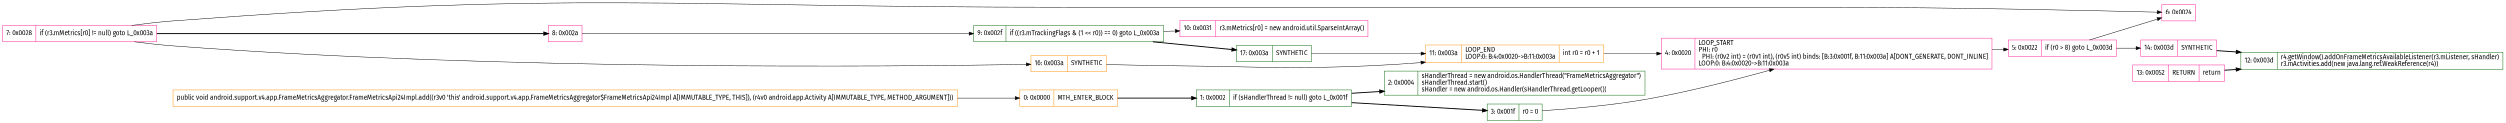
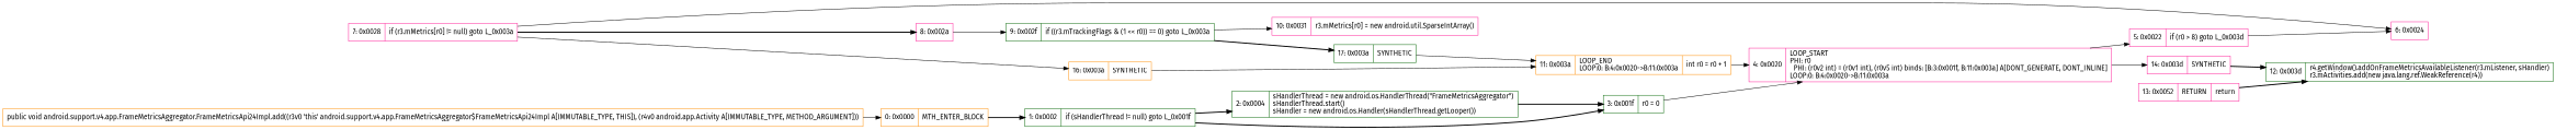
  digraph {
    fontname="Fira Sans"
    rankdir=LR
    node [color=deeppink fontname="Fira Sans" shape=record]
    edge [fontname="Fira Sans" style=solid]
    n1 [color=darkorange label="{0\:\ 0x0000|MTH_ENTER_BLOCK\l}"]
    n2 [color=darkgreen label="{1\:\ 0x0002|if (sHandlerThread != null) goto L_0x001f\l}"]
    n3 [color=darkgreen label="{2\:\ 0x0004|sHandlerThread = new android.os.HandlerThread(\"FrameMetricsAggregator\")\lsHandlerThread.start()\lsHandler = new android.os.Handler(sHandlerThread.getLooper())\l}"]
    n4 [color=darkgreen label="{3\:\ 0x001f|r0 = 0\l}"]
    n5 [label="{4\:\ 0x0020|LOOP_START\lPHI: r0 \l  PHI: (r0v2 int) = (r0v1 int), (r0v5 int) binds: [B:3:0x001f, B:11:0x003a] A[DONT_GENERATE, DONT_INLINE]\lLOOP:0: B:4:0x0020\-\>B:11:0x003a\l}"]
    n6 [label="{5\:\ 0x0022|if (r0 \> 8) goto L_0x003d\l}"]
    n7 [label="{6\:\ 0x0024}"]
    n8 [label="{14\:\ 0x003d|SYNTHETIC\l}"]
    n9 [color=darkgreen label="{12\:\ 0x003d|r4.getWindow().addOnFrameMetricsAvailableListener(r3.mListener, sHandler)\lr3.mActivities.add(new java.lang.ref.WeakReference(r4))\l}"]
    n10 [label="{7\:\ 0x0028|if (r3.mMetrics[r0] != null) goto L_0x003a\l}"]
    n11 [label="{8\:\ 0x002a}"]
    n12 [color=darkorange label="{16\:\ 0x003a|SYNTHETIC\l}"]
    n13 [color=darkgreen label="{9\:\ 0x002f|if ((r3.mTrackingFlags & (1 \<\< r0)) == 0) goto L_0x003a\l}"]
    n14 [color=darkorange label="{11\:\ 0x003a|LOOP_END\lLOOP:0: B:4:0x0020\-\>B:11:0x003a\l|int r0 = r0 + 1\l}"]
    n15 [label="{10\:\ 0x0031|r3.mMetrics[r0] = new android.util.SparseIntArray()\l}"]
    n16 [color=darkgreen label="{17\:\ 0x003a|SYNTHETIC\l}"]
    n17 [label="{13\:\ 0x0052|RETURN\l|return\l}"]
    n18 [color=darkorange label="{public void android.support.v4.app.FrameMetricsAggregator.FrameMetricsApi24Impl.add((r3v0 'this' android.support.v4.app.FrameMetricsAggregator$FrameMetricsApi24Impl A[IMMUTABLE_TYPE, THIS]), (r4v0 android.app.Activity A[IMMUTABLE_TYPE, METHOD_ARGUMENT])) }"]
    n1 -> n2 [style=bold]
    n2 -> n3 [style=bold]
    n2 -> n4 [style=bold]
+   n3 -> n4 [style=bold]
    n4 -> n5
    n5 -> n6
    n6 -> n7
-   n6 -> n8
+   n5 -> n8
    n8 -> n9 [style=bold]
    n10 -> n7
    n10 -> n11 [style=bold]
    n10 -> n12
    n11 -> n13
    n12 -> n14
    n13 -> n15
    n13 -> n16 [style=bold]
    n14 -> n5
    n16 -> n14
    n17 -> n9 [style=bold]
    n18 -> n1
  }
